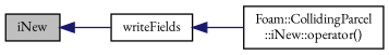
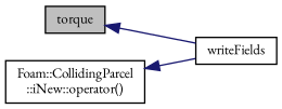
  digraph {
    fontname="EB Garamond"
    rankdir=LR
    node [color=black fontname="EB Garamond" fontsize=10 shape=record]
    edge [color=midnightblue dir=back fontname="EB Garamond" fontsize=10 labelfontname=Helvetica labelfontsize=10 style=solid]
-   n1 [fillcolor=grey75 fontcolor=black height=0.2 label=iNew style=filled width=0.4]
+   n1 [fillcolor=grey75 fontcolor=black height=0.2 label=torque style=filled width=0.4]
    n2 [height=0.2 label=writeFields width=0.4]
    n3 [height=0.2 label="Foam::CollidingParcel\l::iNew::operator()" width=0.4]
    n1 -> n2
-   n2 -> n3
+   n3 -> n2
  }
